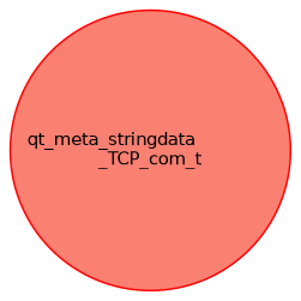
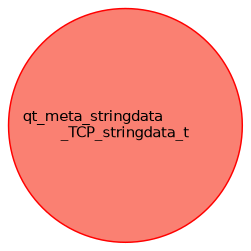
  digraph {
    rankdir=LR
-   n1 [color=red fillcolor=salmon fontname=Helvetica fontsize=10 height=0.2 label="qt_meta_stringdata\l_TCP_com_t" shape=circle style=filled width=0.4]
+   n1 [color=red fillcolor=salmon fontname=Helvetica fontsize=10 height=0.2 label="qt_meta_stringdata\l_TCP_stringdata_t" shape=circle style=filled width=0.4]
  }
